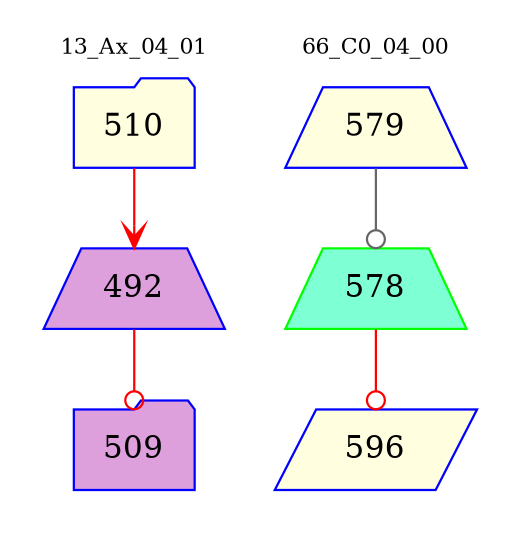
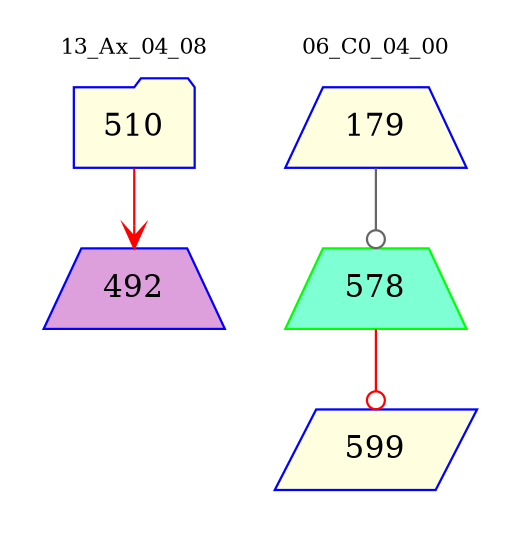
  digraph {
    node [color=blue fillcolor=lightyellow shape=trapezium style=filled]
    edge [arrowhead=odot color=red]
    n1 [label=510 shape=folder]
    n2 [fillcolor=plum label=492]
-   n3 [fillcolor=plum label=509 shape=folder]
-   n4 [label=579]
+   n4 [label=179]
    n5 [color=green fillcolor=aquamarine label=578]
-   n6 [label=596 shape=parallelogram]
+   n6 [label=599 shape=parallelogram]
    subgraph cluster_1 {
      color=white
      fontsize=10
-     label="13_Ax_04_01"
+     label="13_Ax_04_08"
      n1
      n2
-     n3
    }
    subgraph cluster_2 {
      color=white
      fontsize=10
-     label="66_C0_04_00"
+     label="06_C0_04_00"
      n4
      n5
      n6
    }
    n1 -> n2 [arrowhead=vee]
-   n2 -> n3
    n4 -> n5 [color=gray40]
    n5 -> n6
  }
